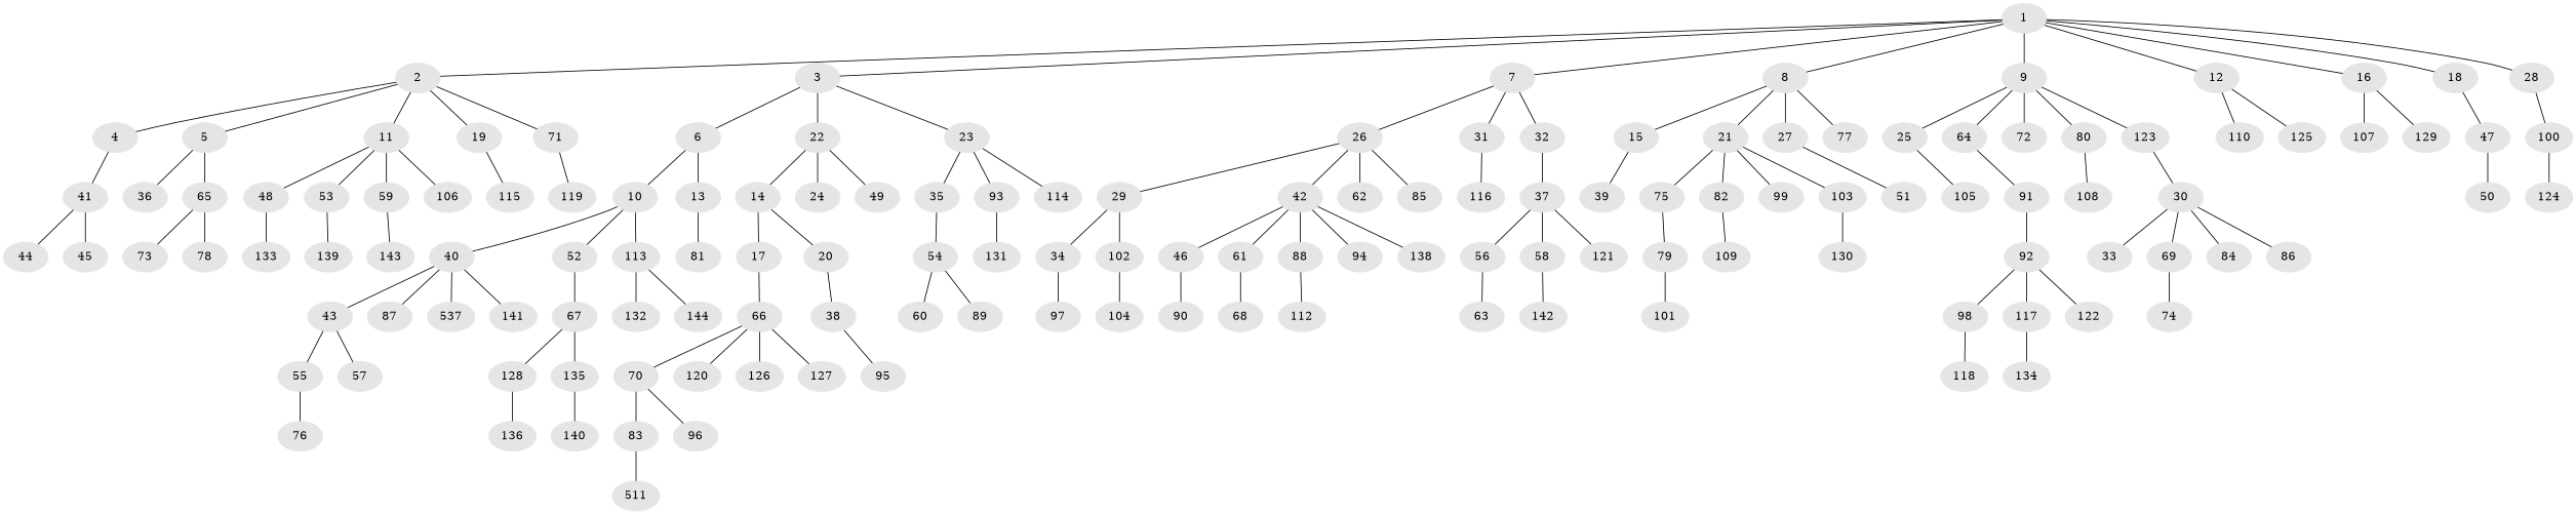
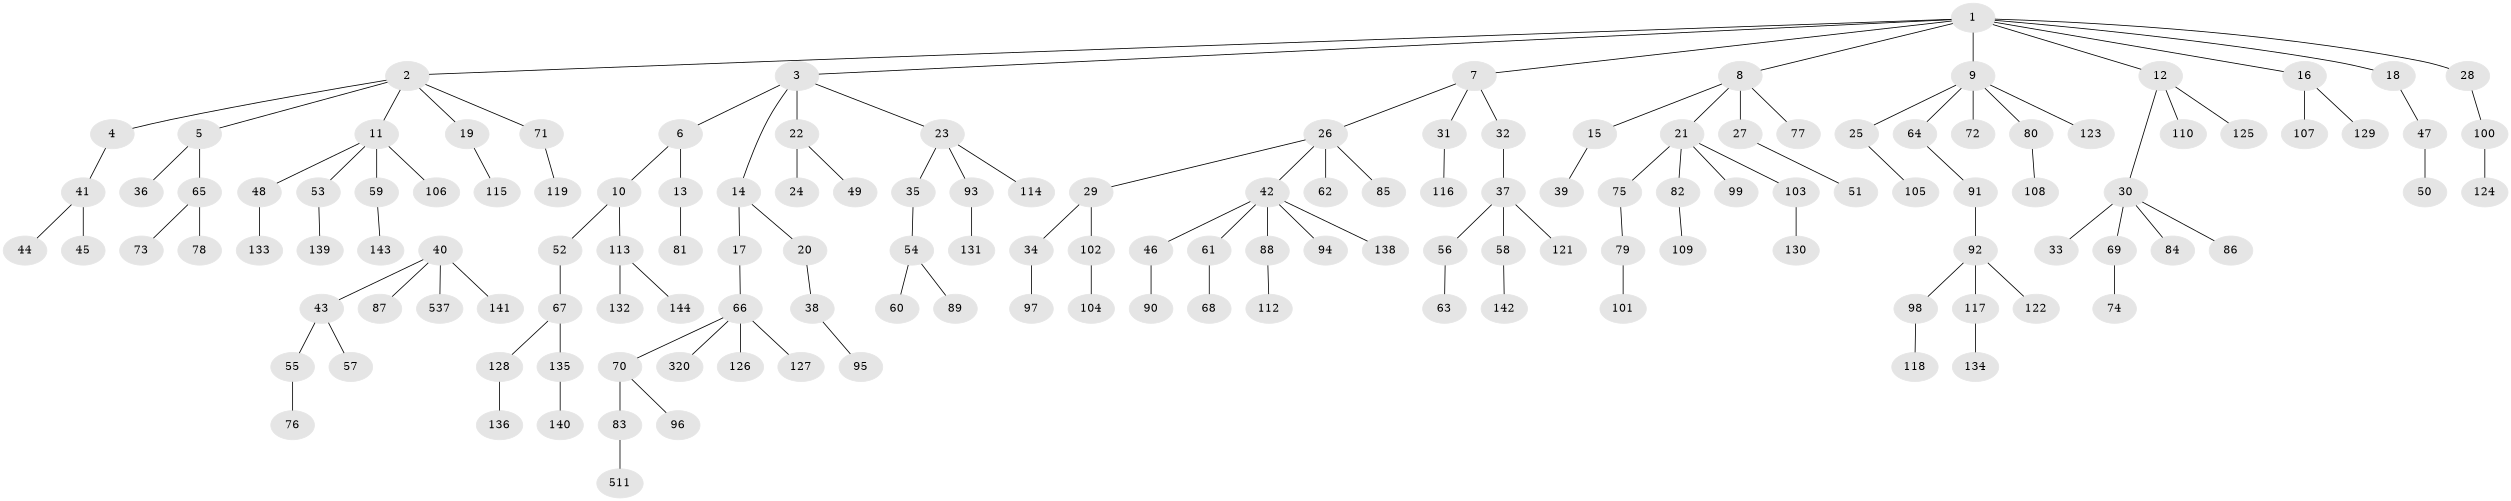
  graph {
    node [color=gray90 style=filled]
    1
    2
    3
    7
    8
    9
    12
    16
    18
    28
    4
    5
    11
    19
    71
    6
    14
    22
    23
    26
    31
    32
    15
    21
    27
    77
    25
    64
    72
    80
    123
    30
    110
    125
    107
    129
    47
    100
    41
    36
    65
    48
    53
    59
    106
    115
    119
    10
    13
    17
    20
    24
    49
    35
    93
    114
    44
    45
    73
    78
    40
    52
    113
    81
    29
    42
    62
    85
    116
    37
    39
    75
    82
    99
    103
    51
    105
    91
    108
    43
    87
    n82 [label=537]
    141
    67
    132
    144
    133
    139
    143
    33
    69
    84
    86
    66
    38
    70
-   120
+   120 [label=320]
    126
    127
    50
    95
    79
    109
    130
    54
    131
    34
    102
    46
    61
    88
    94
    138
    124
    97
    104
    74
    56
    58
    121
    60
    89
    63
    142
    55
    57
    90
    68
    112
    76
    128
    135
    92
    83
    96
    136
    140
    n138 [label=511]
    101
    98
    117
    122
    118
    134
    1 -- 2
    1 -- 3
    1 -- 7
    1 -- 8
    1 -- 9
    1 -- 12
    1 -- 16
    1 -- 18
    1 -- 28
    2 -- 4
    2 -- 5
    2 -- 11
    2 -- 19
    2 -- 71
    3 -- 6
-   22 -- 14
+   3 -- 14
    3 -- 22
    3 -- 23
    7 -- 26
    7 -- 31
    7 -- 32
    8 -- 15
    8 -- 21
    8 -- 27
    8 -- 77
    9 -- 25
    9 -- 64
    9 -- 72
    9 -- 80
    9 -- 123
-   123 -- 30
+   12 -- 30
    12 -- 110
    12 -- 125
    16 -- 107
    16 -- 129
    18 -- 47
    28 -- 100
    4 -- 41
    5 -- 36
    5 -- 65
    11 -- 48
    11 -- 53
    11 -- 59
    11 -- 106
    19 -- 115
    71 -- 119
    6 -- 10
    6 -- 13
    14 -- 17
    14 -- 20
    22 -- 24
    22 -- 49
    23 -- 35
    23 -- 93
    23 -- 114
    26 -- 29
    26 -- 42
    26 -- 62
    26 -- 85
    31 -- 116
    32 -- 37
    15 -- 39
    21 -- 75
    21 -- 82
    21 -- 99
    21 -- 103
    27 -- 51
    25 -- 105
    64 -- 91
    80 -- 108
    30 -- 33
    30 -- 69
    30 -- 84
    30 -- 86
    47 -- 50
    100 -- 124
    41 -- 44
    41 -- 45
    65 -- 73
    65 -- 78
    48 -- 133
    53 -- 139
    59 -- 143
-   10 -- 40
    10 -- 52
    10 -- 113
    13 -- 81
    17 -- 66
    20 -- 38
    35 -- 54
    93 -- 131
    40 -- 43
    40 -- 87
    40 -- n82
    40 -- 141
    52 -- 67
    113 -- 132
    113 -- 144
    29 -- 34
    29 -- 102
    42 -- 46
    42 -- 61
    42 -- 88
    42 -- 94
    42 -- 138
    37 -- 56
    37 -- 58
    37 -- 121
    75 -- 79
    82 -- 109
    103 -- 130
    91 -- 92
    43 -- 55
    43 -- 57
    67 -- 128
    67 -- 135
    69 -- 74
    66 -- 70
    66 -- 120
    66 -- 126
    66 -- 127
    38 -- 95
    70 -- 83
    70 -- 96
    79 -- 101
    54 -- 60
    54 -- 89
    34 -- 97
    102 -- 104
    46 -- 90
    61 -- 68
    88 -- 112
    56 -- 63
    58 -- 142
    55 -- 76
    128 -- 136
    135 -- 140
    92 -- 98
    92 -- 117
    92 -- 122
    83 -- n138
    98 -- 118
    117 -- 134
  }
